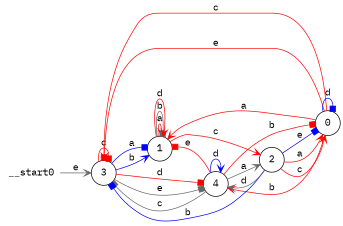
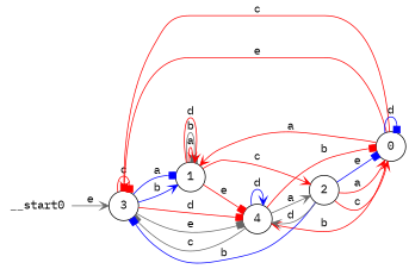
  digraph {
    fontname="IBM Plex Mono"
    rankdir=LR
    node [fontname="IBM Plex Mono" shape=circle color=black fillcolor=white style=filled]
    edge [arrowhead=vee color=red fontname="IBM Plex Mono"]
    __start0 [shape=none color="" fillcolor="" style=""]
    n2 [label=3]
    n3 [label=0]
    n4 [label=1]
    n5 [label=4]
    n6 [label=2]
    __start0 -> n2 [color=gray40 label=e]
    n2 -> n2 [arrowhead=box label=c]
    n2 -> n4 [arrowhead=box color=blue label=a]
    n2 -> n4 [color=blue label=b]
    n2 -> n5 [arrowhead=box label=d]
    n2 -> n5 [arrowhead=box color=gray40 label=e]
    n3 -> n2 [arrowhead=box label=c]
    n3 -> n2 [label=e]
    n3 -> n3 [arrowhead=box color=blue label=d]
    n3 -> n4 [label=a]
    n3 -> n5 [label=b]
    n4 -> n4 [label=a]
    n4 -> n4 [arrowhead=box color=gray40 label=b]
    n4 -> n4 [label=d]
    n4 -> n6 [label=c]
    n5 -> n2 [arrowhead=box color=gray40 label=c]
    n5 -> n3 [arrowhead=box label=b]
-   n5 -> n4 [arrowhead=box label=e]
+   n4 -> n5 [arrowhead=box label=e]
    n5 -> n5 [color=blue label=d]
    n5 -> n6 [color=gray40 label=a]
    n6 -> n2 [arrowhead=box color=blue label=b]
    n6 -> n3 [label=a]
    n6 -> n3 [label=c]
    n6 -> n3 [arrowhead=box color=blue label=e]
    n6 -> n5 [color=gray40 label=d]
  }
